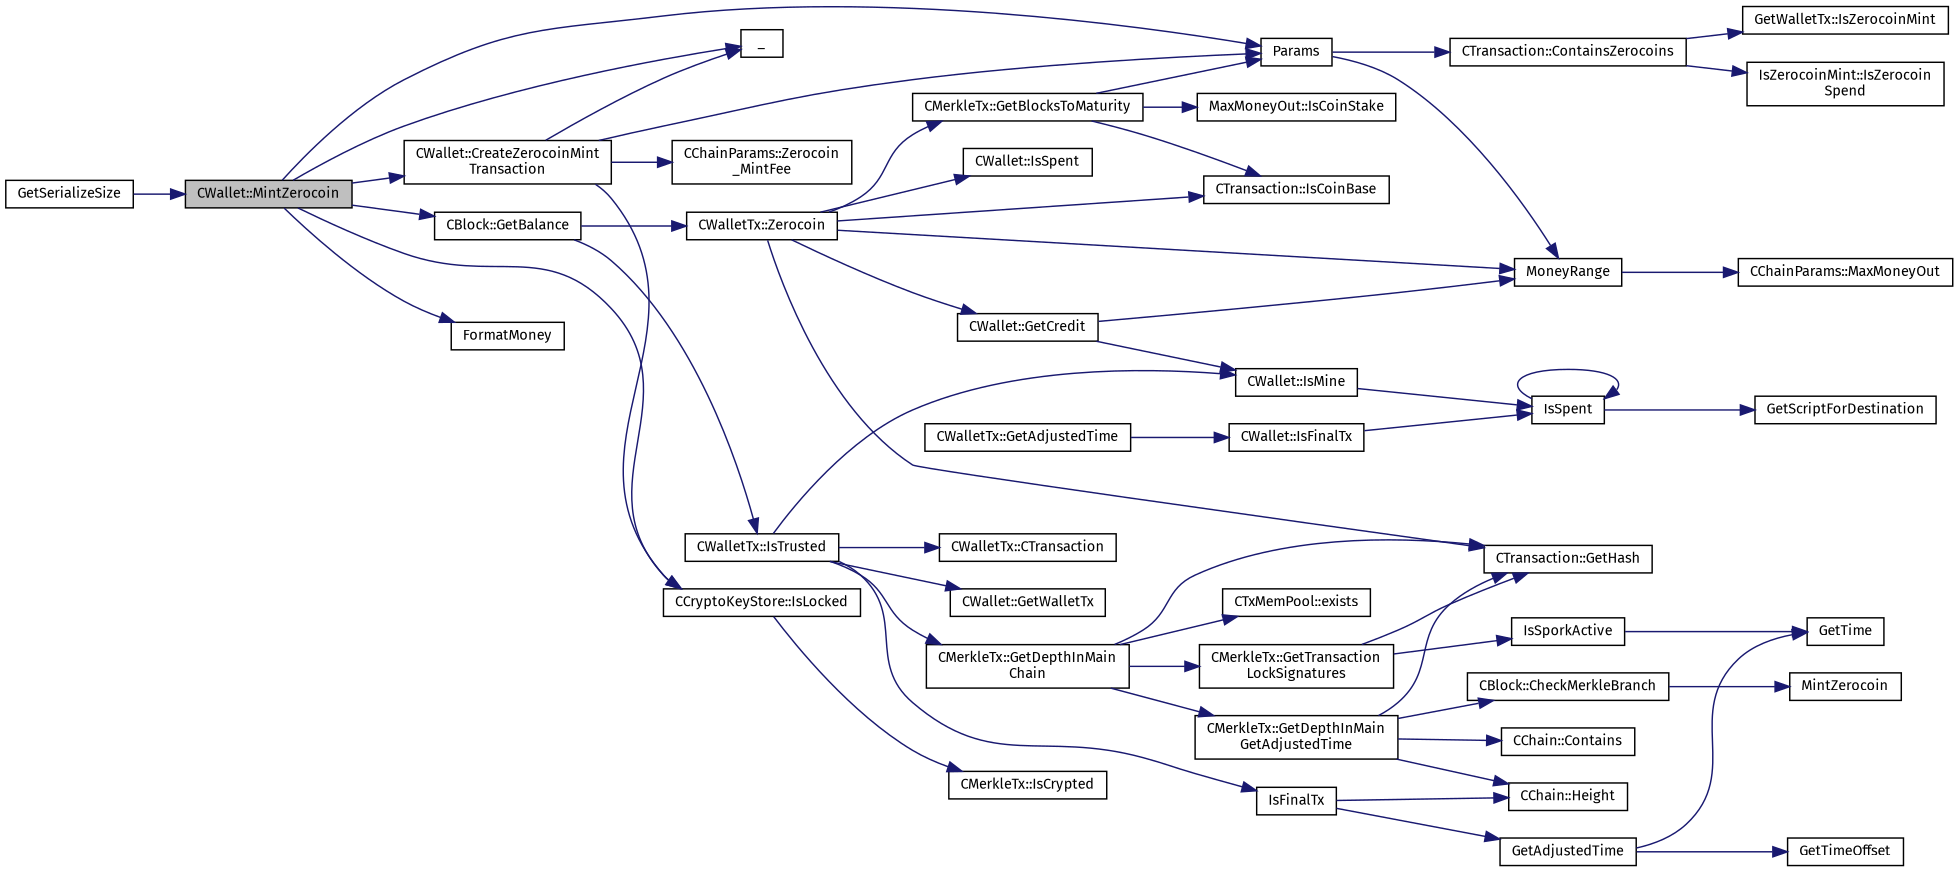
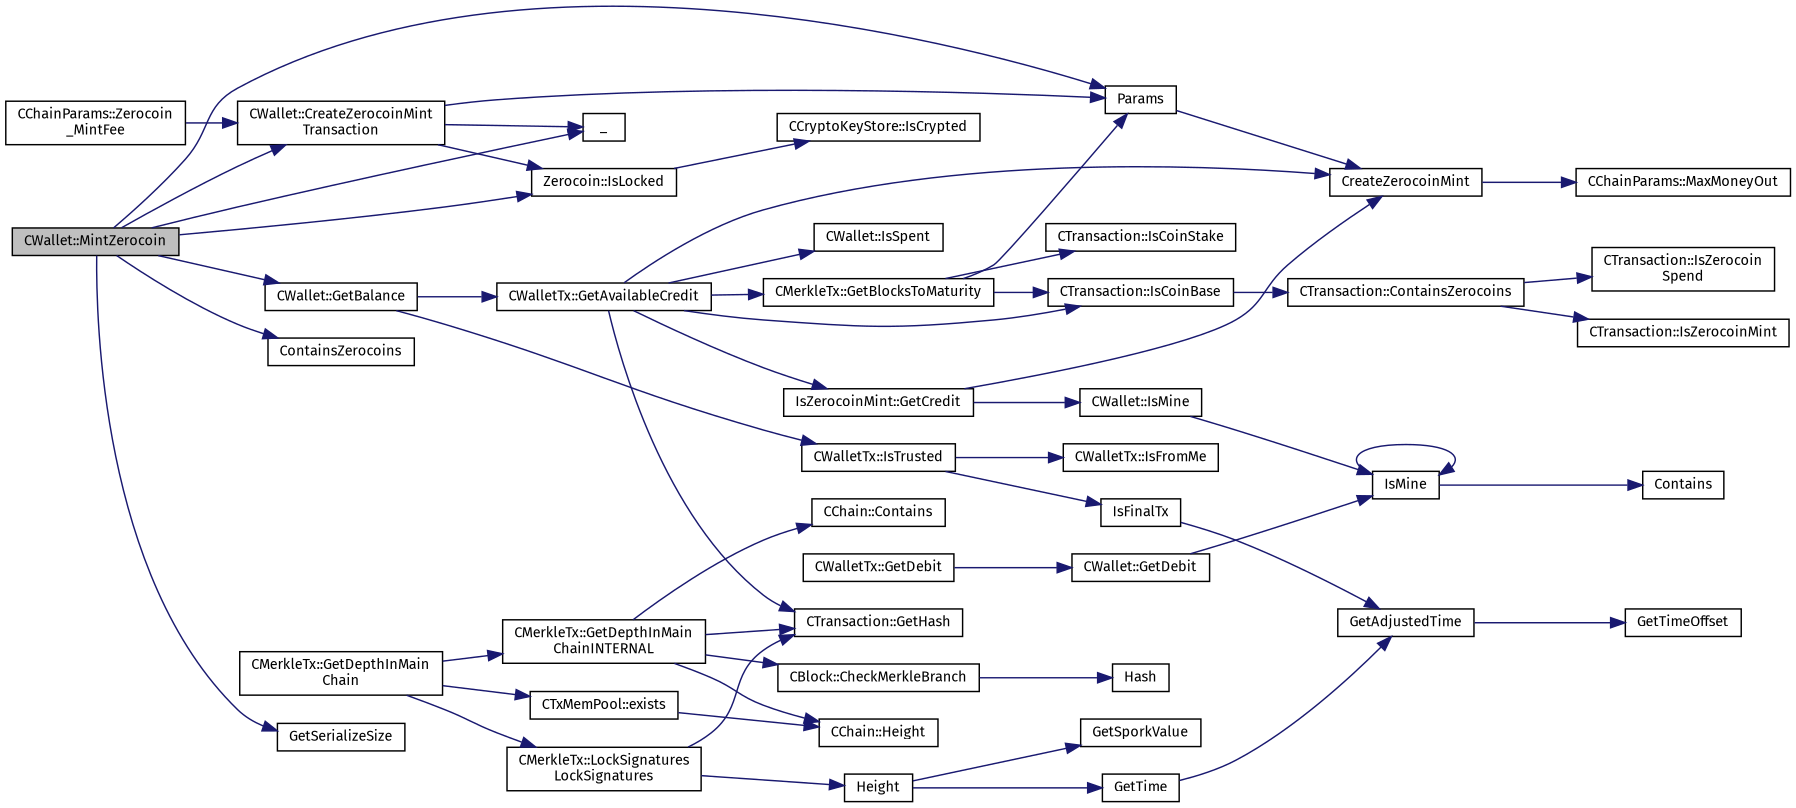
  digraph {
    fontname="Fira Sans"
    rankdir=LR
    node [color=black fillcolor=white fontname="Fira Sans" fontsize=10 shape=record style=filled]
    edge [color=midnightblue fontname="Fira Sans" fontsize=10 labelfontname=Helvetica labelfontsize=10 style=solid]
    n1 [fillcolor=grey75 fontcolor=black height=0.2 label="CWallet::MintZerocoin" width=0.4]
    n2 [height=0.2 label=_ width=0.4]
    n3 [height=0.2 label=Params width=0.4]
-   n4 [height=0.2 label="CBlock::GetBalance" width=0.4]
-   n5 [height=0.2 label="CCryptoKeyStore::IsLocked" width=0.4]
+   n4 [height=0.2 label="CWallet::GetBalance" width=0.4]
+   n5 [height=0.2 label="Zerocoin::IsLocked" width=0.4]
    n6 [height=0.2 label="CWallet::CreateZerocoinMint\lTransaction" width=0.4]
-   n7 [height=0.2 label=FormatMoney width=0.4]
+   n7 [height=0.2 label=ContainsZerocoins width=0.4]
    n8 [height=0.2 label=GetSerializeSize width=0.4]
-   n9 [height=0.2 label=MoneyRange width=0.4]
+   n9 [height=0.2 label=CreateZerocoinMint width=0.4]
    n10 [height=0.2 label="CWalletTx::IsTrusted" width=0.4]
-   n11 [height=0.2 label="CWalletTx::Zerocoin" width=0.4]
-   n12 [height=0.2 label="CMerkleTx::IsCrypted" width=0.4]
+   n11 [height=0.2 label="CWalletTx::GetAvailableCredit" width=0.4]
+   n12 [height=0.2 label="CCryptoKeyStore::IsCrypted" width=0.4]
    n13 [height=0.2 label="CChainParams::Zerocoin\l_MintFee" width=0.4]
    n14 [height=0.2 label=IsFinalTx width=0.4]
    n15 [height=0.2 label="CMerkleTx::GetDepthInMain\lChain" width=0.4]
-   n16 [height=0.2 label="CWalletTx::CTransaction" width=0.4]
-   n17 [height=0.2 label="CWallet::GetWalletTx" width=0.4]
+   n16 [height=0.2 label="CWalletTx::IsFromMe" width=0.4]
    n18 [height=0.2 label="CWallet::IsMine" width=0.4]
    n19 [height=0.2 label="CTransaction::GetHash" width=0.4]
    n20 [height=0.2 label="CTransaction::IsCoinBase" width=0.4]
    n21 [height=0.2 label="CMerkleTx::GetBlocksToMaturity" width=0.4]
    n22 [height=0.2 label="CWallet::IsSpent" width=0.4]
-   n23 [height=0.2 label="CWallet::GetCredit" width=0.4]
+   n23 [height=0.2 label="IsZerocoinMint::GetCredit" width=0.4]
    n24 [height=0.2 label="CChain::Height" width=0.4]
    n25 [height=0.2 label=GetAdjustedTime width=0.4]
-   n26 [height=0.2 label="CMerkleTx::GetDepthInMain\lGetAdjustedTime" width=0.4]
+   n26 [height=0.2 label="CMerkleTx::GetDepthInMain\lChainINTERNAL" width=0.4]
    n27 [height=0.2 label="CTxMemPool::exists" width=0.4]
-   n28 [height=0.2 label="CMerkleTx::GetTransaction\lLockSignatures" width=0.4]
-   n29 [height=0.2 label=IsSpent width=0.4]
+   n28 [height=0.2 label="CMerkleTx::LockSignatures\lLockSignatures" width=0.4]
+   n29 [height=0.2 label=IsMine width=0.4]
    n30 [height=0.2 label=GetTime width=0.4]
    n31 [height=0.2 label=GetTimeOffset width=0.4]
    n32 [height=0.2 label="CChain::Contains" width=0.4]
    n33 [height=0.2 label="CBlock::CheckMerkleBranch" width=0.4]
-   n34 [height=0.2 label=IsSporkActive width=0.4]
-   n35 [height=0.2 label=MintZerocoin width=0.4]
-   n37 [height=0.2 label="CWalletTx::GetAdjustedTime" width=0.4]
-   n38 [height=0.2 label="CWallet::IsFinalTx" width=0.4]
-   n39 [height=0.2 label=GetScriptForDestination width=0.4]
+   n34 [height=0.2 label=Height width=0.4]
+   n35 [height=0.2 label=Hash width=0.4]
+   n36 [height=0.2 label=GetSporkValue width=0.4]
+   n37 [height=0.2 label="CWalletTx::GetDebit" width=0.4]
+   n38 [height=0.2 label="CWallet::GetDebit" width=0.4]
+   n39 [height=0.2 label=Contains width=0.4]
    n40 [height=0.2 label="CTransaction::ContainsZerocoins" width=0.4]
-   n41 [height=0.2 label="MaxMoneyOut::IsCoinStake" width=0.4]
+   n41 [height=0.2 label="CTransaction::IsCoinStake" width=0.4]
    n42 [height=0.2 label="CChainParams::MaxMoneyOut" width=0.4]
-   n43 [height=0.2 label="IsZerocoinMint::IsZerocoin\lSpend" width=0.4]
-   n44 [height=0.2 label="GetWalletTx::IsZerocoinMint" width=0.4]
+   n43 [height=0.2 label="CTransaction::IsZerocoin\lSpend" width=0.4]
+   n44 [height=0.2 label="CTransaction::IsZerocoinMint" width=0.4]
    n1 -> n2
    n1 -> n3
    n1 -> n4
    n1 -> n5
    n1 -> n6
    n1 -> n7
-   n8 -> n1
+   n1 -> n8
    n3 -> n9
    n4 -> n10
    n4 -> n11
    n5 -> n12
    n6 -> n2
    n6 -> n3
    n6 -> n5
-   n6 -> n13
+   n13 -> n6
    n9 -> n42
    n10 -> n14
-   n10 -> n15
    n10 -> n16
-   n10 -> n17
-   n10 -> n18
    n11 -> n9
    n11 -> n19
    n11 -> n20
    n11 -> n21
    n11 -> n22
    n11 -> n23
-   n14 -> n24
+   n27 -> n24
    n14 -> n25
-   n15 -> n19
    n15 -> n26
    n15 -> n27
    n15 -> n28
    n18 -> n29
-   n3 -> n40
+   n20 -> n40
    n21 -> n3
    n21 -> n20
    n21 -> n41
    n23 -> n9
    n23 -> n18
-   n25 -> n30
+   n30 -> n25
    n25 -> n31
    n26 -> n19
    n26 -> n24
    n26 -> n32
    n26 -> n33
    n28 -> n19
    n28 -> n34
    n29 -> n29
    n29 -> n39
    n33 -> n35
    n34 -> n30
+   n34 -> n36
    n37 -> n38
    n38 -> n29
    n40 -> n43
    n40 -> n44
  }
